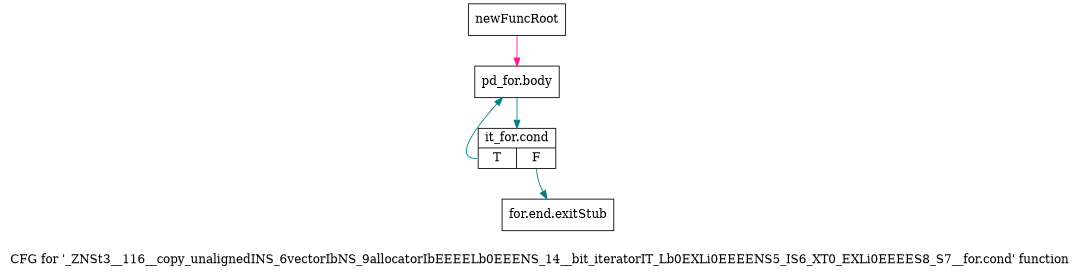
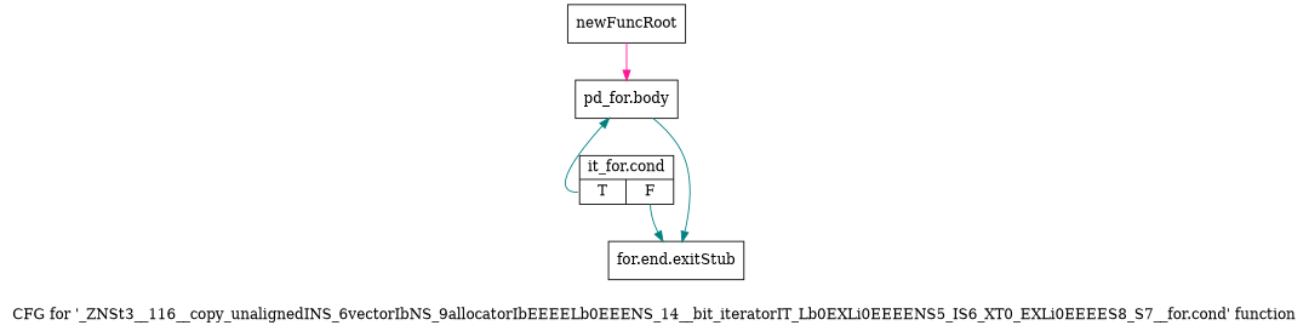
  digraph {
    label="CFG for '_ZNSt3__116__copy_unalignedINS_6vectorIbNS_9allocatorIbEEEELb0EEENS_14__bit_iteratorIT_Lb0EXLi0EEEENS5_IS6_XT0_EXLi0EEEES8_S7__for.cond' function"
    node [shape=record]
    edge [color=teal]
    n1 [label="{newFuncRoot}"]
    n2 [label="{pd_for.body}"]
    n3 [label="{it_for.cond|{<s0>T|<s1>F}}"]
    n4 [label="{for.end.exitStub}"]
    n1 -> n2 [color=deeppink]
-   n2 -> n3
+   n2 -> n4
    n3 -> n2 [tailport=s0]
    n3 -> n4 [tailport=s1]
  }
